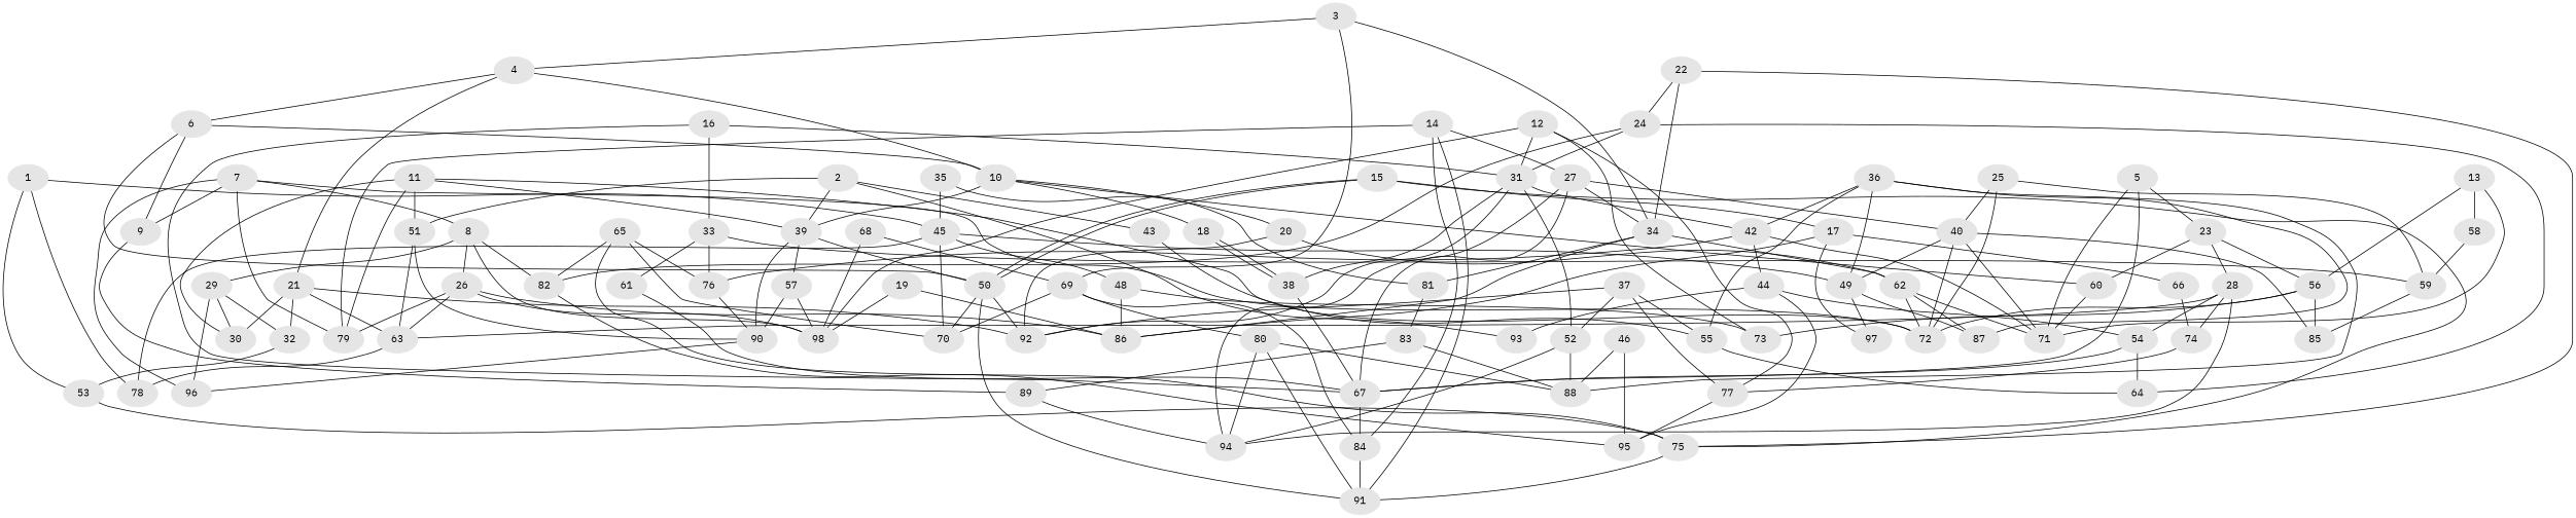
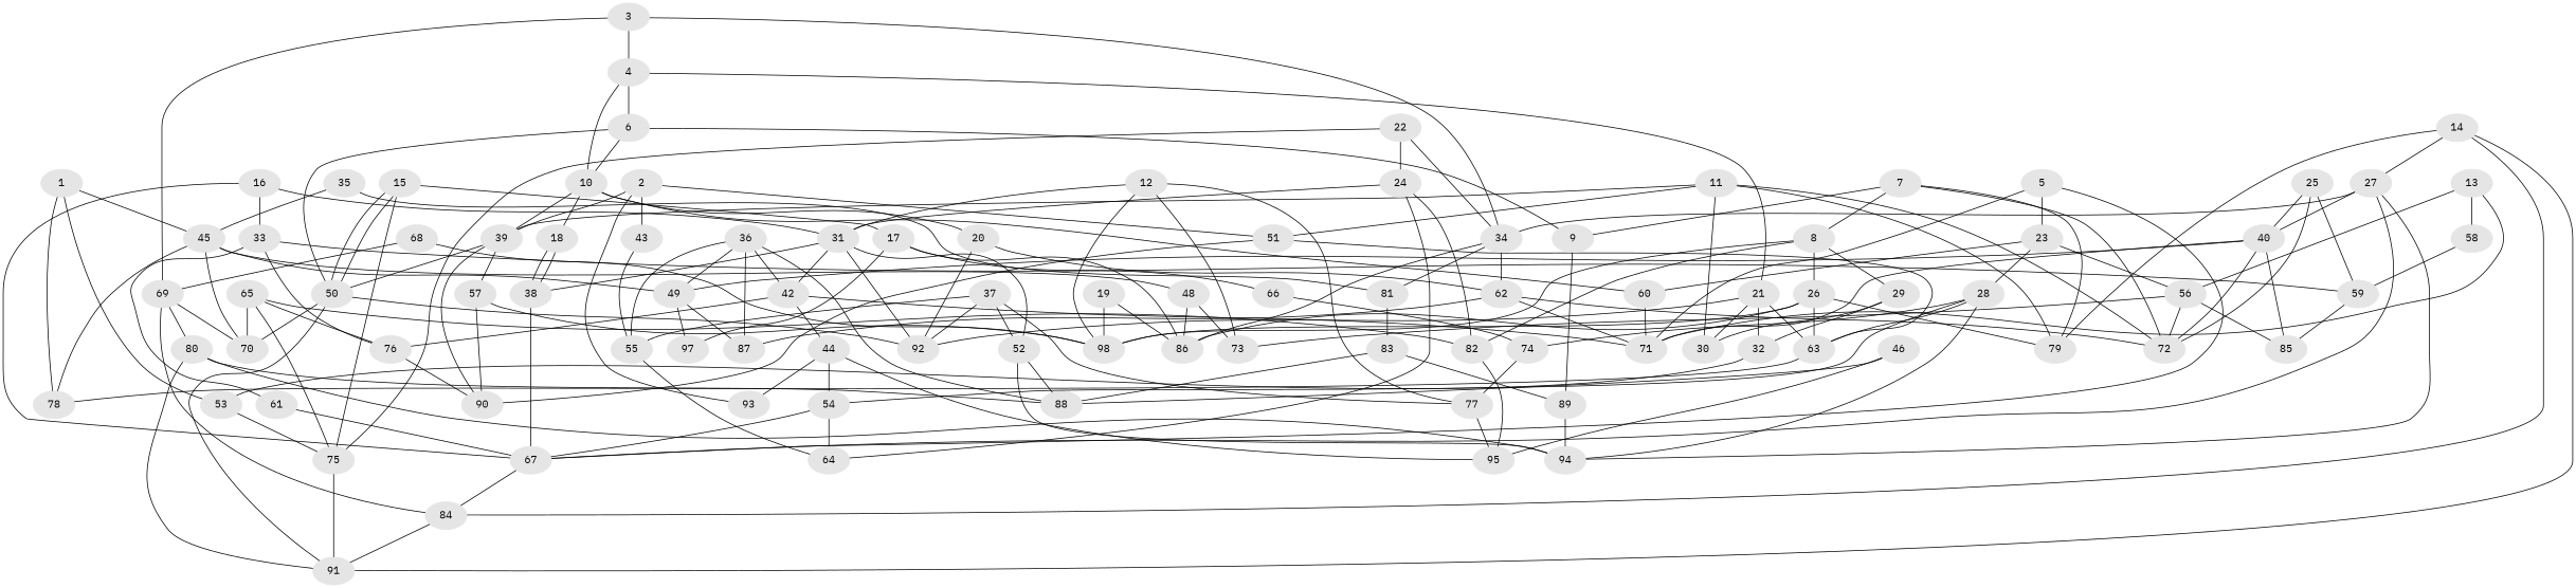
  graph {
    fontname="IBM Plex Mono"
    node [color=gray90 fontname="IBM Plex Mono" style=filled]
    edge [fontname="IBM Plex Mono"]
    1
    45
    53
    78
    49
    48
    70
    75
    2
    39
    43
    51
    93
    50
    57
    90
    55
    63
    3
    4
    34
    69
    6
    10
    21
    86
    62
    81
    84
    80
    9
    18
    20
    60
    30
    92
    32
    5
    23
    67
    71
    56
    28
    89
    91
    7
    8
    72
    79
-   96
    26
    29
    82
    98
    95
    94
    38
    11
    12
    31
    73
    77
    42
    52
    13
    58
    85
    59
    14
    27
    40
    15
    17
    66
    97
    16
    33
    61
    76
    74
    19
    87
    22
    24
    64
    54
    25
    44
    88
    83
    35
    36
    37
    46
    65
    68
    1 -- 45
    1 -- 53
    1 -- 78
    45 -- 78
    45 -- 49
    45 -- 48
    45 -- 70
    53 -- 75
    49 -- 97
    49 -- 87
    48 -- 86
    48 -- 73
    75 -- 91
    2 -- 39
    2 -- 43
    2 -- 51
    2 -- 93
    39 -- 50
    39 -- 57
    39 -- 90
    43 -- 55
    51 -- 90
    51 -- 63
    50 -- 70
    50 -- 92
    50 -- 91
    57 -- 90
    57 -- 98
-   90 -- 96
    55 -- 64
    63 -- 78
    3 -- 4
    3 -- 34
    3 -- 69
    4 -- 6
    4 -- 10
    4 -- 21
    34 -- 86
    34 -- 62
    34 -- 81
    69 -- 70
    69 -- 84
    69 -- 80
    6 -- 50
    6 -- 10
    6 -- 9
    10 -- 39
    10 -- 18
    10 -- 20
    10 -- 60
    21 -- 63
    21 -- 30
    21 -- 92
    21 -- 32
    62 -- 71
    62 -- 72
    62 -- 87
    81 -- 83
    84 -- 91
    80 -- 91
    80 -- 94
    80 -- 88
    9 -- 89
    18 -- 38
    18 -- 38
    20 -- 62
    20 -- 92
    60 -- 71
    32 -- 53
    5 -- 23
    5 -- 67
    5 -- 71
    23 -- 60
    23 -- 56
    23 -- 28
    67 -- 84
    56 -- 72
    56 -- 73
    56 -- 85
    28 -- 63
    28 -- 94
    28 -- 74
    28 -- 54
    89 -- 94
    7 -- 9
    7 -- 8
    7 -- 72
    7 -- 79
-   7 -- 96
    8 -- 26
    8 -- 29
    8 -- 82
    8 -- 98
    26 -- 63
    26 -- 86
    26 -- 79
    26 -- 98
    29 -- 30
    29 -- 32
-   29 -- 96
    82 -- 95
    38 -- 67
    11 -- 39
    11 -- 51
    11 -- 30
    11 -- 72
    11 -- 79
    12 -- 98
    12 -- 31
    12 -- 73
    12 -- 77
    31 -- 92
    31 -- 38
    31 -- 42
    31 -- 52
    77 -- 95
    42 -- 71
    42 -- 76
    42 -- 44
    52 -- 94
    52 -- 88
    13 -- 71
    13 -- 56
    13 -- 58
    58 -- 59
    59 -- 85
    14 -- 84
    14 -- 91
    14 -- 79
    14 -- 27
    27 -- 34
    27 -- 67
    27 -- 94
    27 -- 40
    40 -- 49
    40 -- 71
    40 -- 72
    40 -- 85
    15 -- 75
    15 -- 50
    15 -- 50
    15 -- 17
    17 -- 86
    17 -- 66
    17 -- 97
    66 -- 74
    16 -- 67
    16 -- 31
    16 -- 33
    33 -- 59
    33 -- 61
    33 -- 76
    61 -- 67
    76 -- 90
    74 -- 77
    19 -- 86
    19 -- 98
    22 -- 75
    22 -- 34
    22 -- 24
    24 -- 82
    24 -- 31
    24 -- 64
    54 -- 67
    54 -- 64
    25 -- 72
    25 -- 59
    25 -- 40
    44 -- 93
    44 -- 95
    44 -- 54
    83 -- 89
    83 -- 88
    35 -- 45
    35 -- 81
    36 -- 49
    36 -- 55
    36 -- 42
    36 -- 87
    36 -- 88
    37 -- 55
    37 -- 92
    37 -- 77
    37 -- 52
    46 -- 95
    46 -- 88
    65 -- 70
    65 -- 75
    65 -- 82
    65 -- 76
    68 -- 69
    68 -- 98
  }
